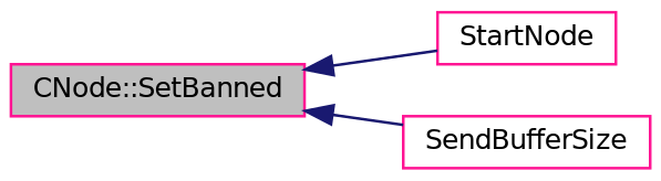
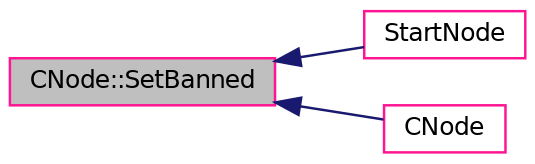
  digraph {
    fontname="DejaVu Sans"
    rankdir=LR
    node [color=deeppink fillcolor=white fontname="DejaVu Sans" fontsize=10 shape=record style=filled]
    edge [color=midnightblue dir=back fontname="DejaVu Sans" fontsize=10 labelfontname=Helvetica labelfontsize=10 style=solid]
    n1 [fillcolor=grey75 fontcolor=black height=0.2 label="CNode::SetBanned" width=0.4]
    n2 [height=0.2 label=StartNode width=0.4]
-   n3 [height=0.2 label=SendBufferSize width=0.4]
+   n3 [height=0.2 label=CNode width=0.4]
    n1 -> n2
    n1 -> n3
  }
